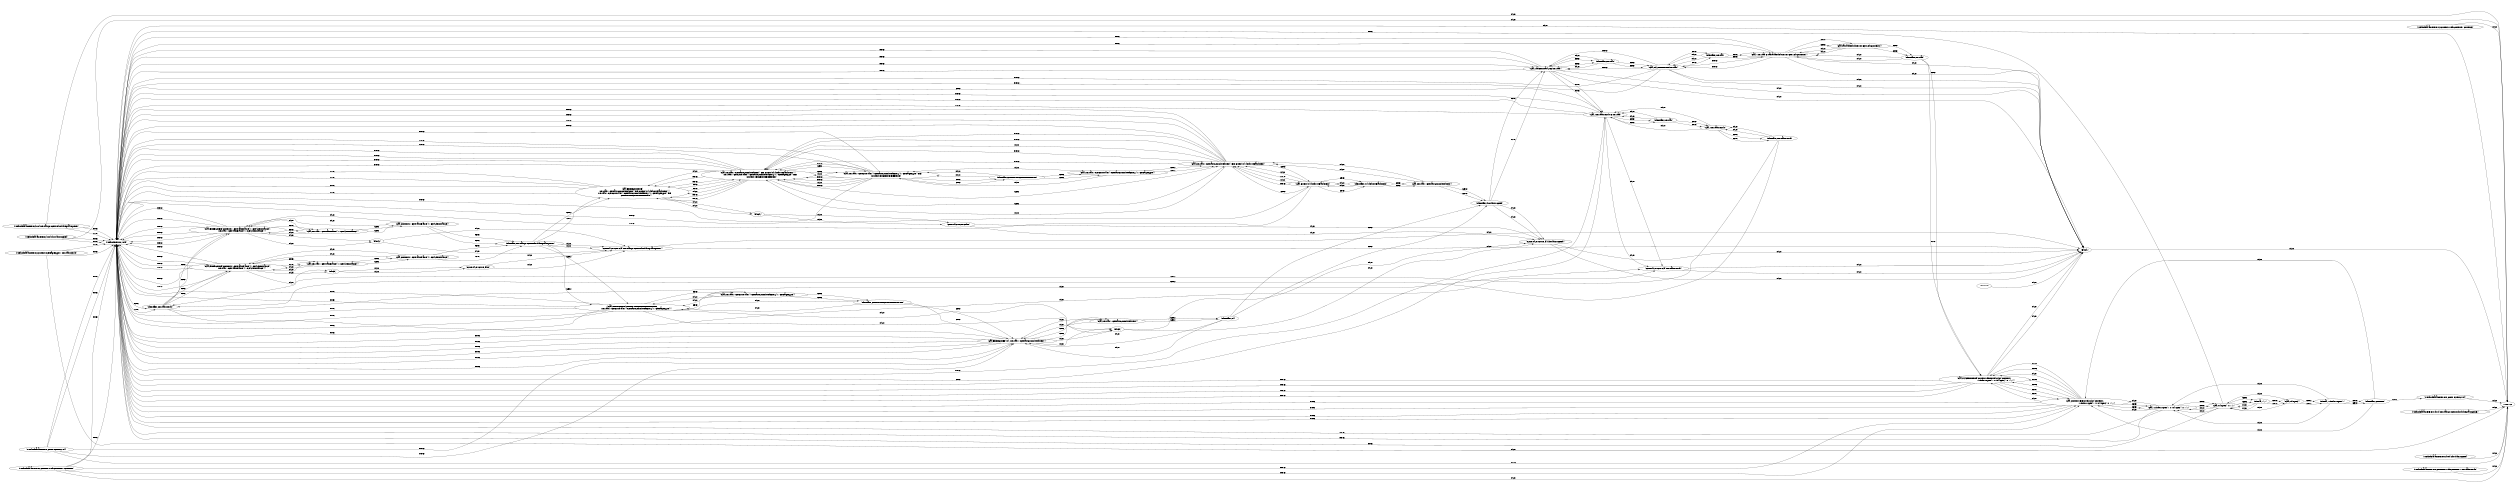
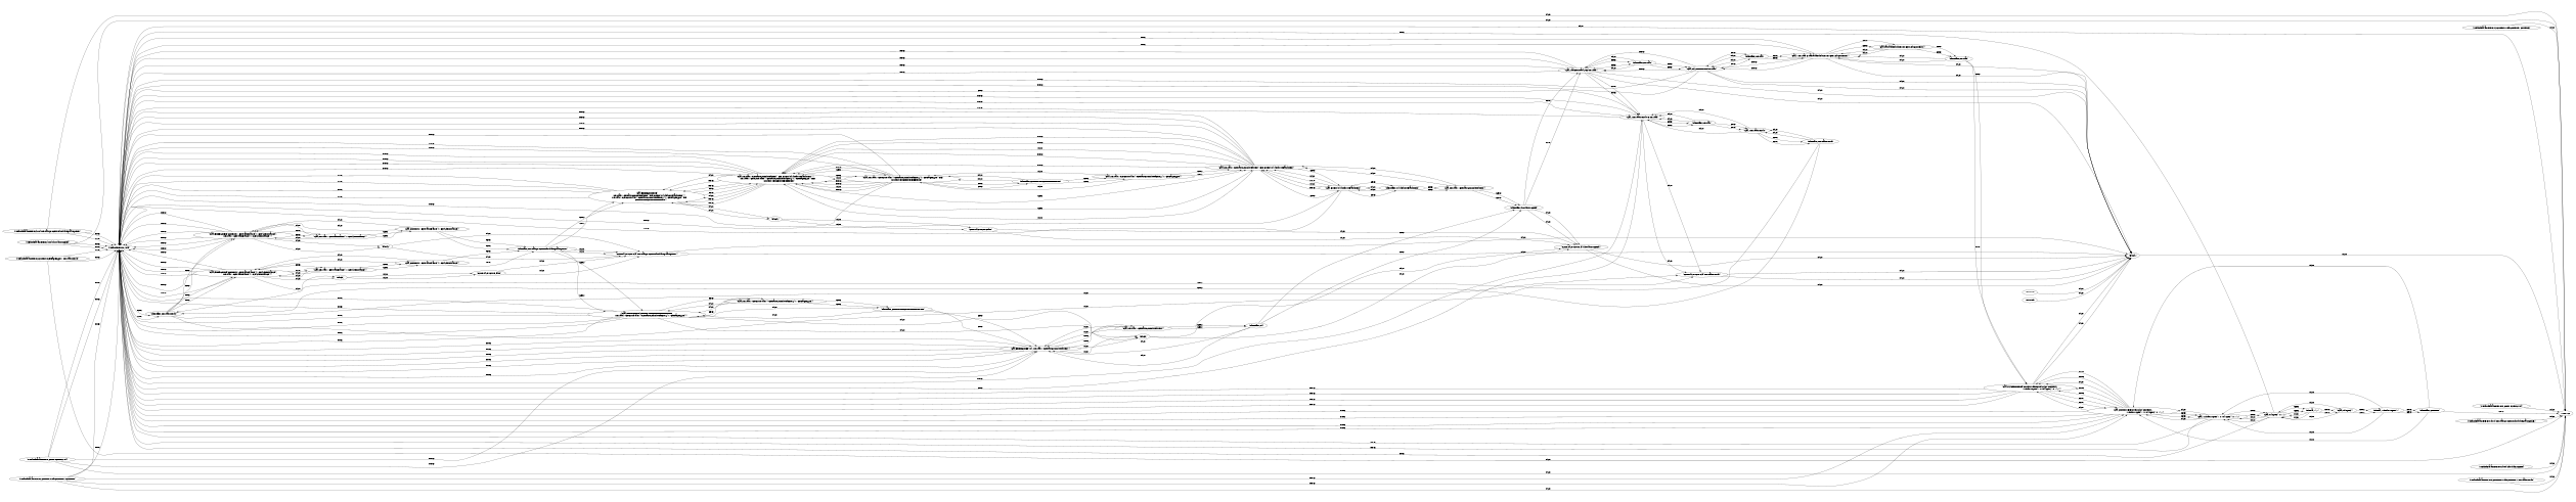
  digraph {
    rankdir=LR
    n1 [label="(MethodReturn,void)"]
    n2 [label="(Identifier,newtab_result)"]
    n3 [label="(Call,*newtab_result = newtab)"]
    1000102
    n5 [label="(Call,EXPECT_EQ(contents->GetMainFrame()->GetSiteInstance(),\n               newtab->GetMainFrame()->GetSiteInstance()))"]
    n6 [label="(Call,EXPECT_NE(contents->GetMainFrame()->GetSiteInstance(),\n              newtab->GetMainFrame()->GetSiteInstance()))"]
    n7 [label="(ControlStructure,if (newtab_result))"]
    n8 [label="(Identifier,newtab)"]
    n9 [label="(MethodParameterIn,content::WebContents* contents)"]
    n10 [label="(Call,content::ExecuteScript(contents,\n                                      \"window.open('\" + url.spec() + \"');\"))"]
    n11 [label="(Call,ASSERT_TRUE(content::ExecuteScript(contents,\n                                      \"window.open('\" + url.spec() + \"');\")))"]
    n12 [label="(Call,\"window.open('\" + url.spec() + \"');\")"]
    n13 [label="(MethodParameterOut,content::WebContents* contents)"]
    n14 [label="(Identifier,newtab)"]
    n15 [label="(Call,ASSERT_TRUE(newtab))"]
    n16 [label="(Call,* newtab = tab_added_observer.GetWebContents())"]
    n17 [label="(Call,WaitForLoadStop(newtab))"]
    n18 [label="(Block,)"]
    n19 [label="(Call,tab_added_observer.GetWebContents())"]
    n20 [label="(Identifier,newtab)"]
    n21 [label="(ControlStructure,if (should_succeed))"]
    n22 [label="(Block,)"]
    n23 [label="(Identifier,should_succeed)"]
    n24 [label="(Identifier,url)"]
    n25 [label="(Call,EXPECT_EQ(url, newtab->GetLastCommittedURL()))"]
    n26 [label="(Call,newtab->GetLastCommittedURL())"]
    n27 [label="(Identifier,content::PAGE_TYPE_NORMAL)"]
    n28 [label="(Call,EXPECT_EQ(content::PAGE_TYPE_NORMAL,\n              newtab->GetController().GetLastCommittedEntry()->GetPageType()))"]
    n29 [label="(Call,newtab->GetController().GetLastCommittedEntry()->GetPageType())"]
    n30 [label="(ControlStructure,else)"]
    n31 [label="(Block,)"]
    n32 [label="(MethodParameterIn,const GURL& url)"]
    n33 [label="(MethodParameterOut,const GURL& url)"]
    n34 [label="(Call,EXPECT_TRUE(\n        newtab->GetLastCommittedURL() == GURL(url::kAboutBlankURL) ||\n        newtab->GetController().GetLastCommittedEntry()->GetPageType() ==\n            content::PAGE_TYPE_ERROR))"]
    n35 [label="(Call,newtab->GetLastCommittedURL() == GURL(url::kAboutBlankURL) ||\n        newtab->GetController().GetLastCommittedEntry()->GetPageType() ==\n            content::PAGE_TYPE_ERROR)"]
    n36 [label="(Call,newtab->GetLastCommittedURL() == GURL(url::kAboutBlankURL))"]
    n37 [label="(Call,newtab->GetController().GetLastCommittedEntry()->GetPageType() ==\n            content::PAGE_TYPE_ERROR)"]
    n38 [label="(Call,GURL(url::kAboutBlankURL))"]
    n39 [label="(Identifier,url::kAboutBlankURL)"]
    n40 [label="(Call,newtab->GetLastCommittedURL())"]
    n41 [label="(Identifier,content::PAGE_TYPE_ERROR)"]
    n42 [label="(Call,newtab->GetController().GetLastCommittedEntry()->GetPageType())"]
    n43 [label="(ControlStructure,if (newtab_process_should_equal_opener))"]
    n44 [label="(Block,)"]
    n45 [label="(Identifier,newtab_process_should_equal_opener)"]
    n46 [label="(Call,contents->GetMainFrame()->GetSiteInstance())"]
    n47 [label="(Call,newtab->GetMainFrame()->GetSiteInstance())"]
    n48 [label="(ControlStructure,else)"]
    n49 [label="(Block,)"]
    n50 [label="(MethodParameterIn,bool newtab_process_should_equal_opener)"]
    n51 [label="(MethodParameterOut,bool newtab_process_should_equal_opener)"]
    n52 [label="(Call,contents->GetMainFrame()->GetSiteInstance())"]
    n53 [label="(Call,newtab->GetMainFrame()->GetSiteInstance())"]
    n54 [label="(Call,*newtab_result)"]
    n55 [label="(Identifier,newtab_result)"]
    n56 [label="(MethodParameterIn,bool should_succeed)"]
    n57 [label="(MethodParameterOut,bool should_succeed)"]
    n58 [label="(MethodParameterIn,content::GetPageType** newtab_result)"]
    n59 [label="(MethodParameterOut,content::WebContents** newtab_result)"]
    n60 [label="(Call,url.spec() + \"');\")"]
    n61 [label="(Identifier,contents)"]
    n62 [label="(Literal,\"');\")"]
    n63 [label="(Literal,\"window.open('\")"]
    n64 [label="(Call,url.spec())"]
    n65 [label="(Identifier,newtab)"]
+   1000109
    1000118
    n1 -> n2 [label="CFG: "]
    n1 -> n2 [label="CFG: "]
    n1 -> n3 [label="CFG: "]
    n1 -> n3 [label="CFG: "]
    n1 -> 1000102 [label="AST: "]
    n2 -> n5 [label="CFG: "]
    n2 -> n5 [label="CFG: "]
    n2 -> n6 [label="CFG: "]
    n2 -> n6 [label="CFG: "]
    n2 -> n7 [label="AST: "]
    n2 -> n7 [label="AST: "]
    n3 -> n1 [label="DDG: "]
    n3 -> n1 [label="DDG: "]
    n3 -> n1 [label="DDG: "]
    n3 -> n1 [label="DDG: "]
    n3 -> n7 [label="AST: "]
    n3 -> n7 [label="AST: "]
    n3 -> n8 [label="CFG: "]
    n3 -> n8 [label="CFG: "]
    n5 -> n1 [label="DDG: "]
    n5 -> n1 [label="DDG: "]
    n5 -> n1 [label="DDG: "]
    n5 -> n1 [label="DDG: "]
    n5 -> n1 [label="DDG: "]
    n5 -> n1 [label="DDG: "]
    n5 -> n44 [label="AST: "]
    n5 -> n44 [label="AST: "]
    n5 -> n47 [label="CFG: "]
    n5 -> n47 [label="CFG: "]
    n6 -> n1 [label="DDG: "]
    n6 -> n1 [label="DDG: "]
    n6 -> n1 [label="DDG: "]
    n6 -> n1 [label="DDG: "]
    n6 -> n1 [label="DDG: "]
    n6 -> n1 [label="DDG: "]
    n6 -> n49 [label="AST: "]
    n6 -> n49 [label="AST: "]
    n6 -> n53 [label="CFG: "]
    n6 -> n53 [label="CFG: "]
    n7 -> n18 [label="AST: "]
    n7 -> n18 [label="AST: "]
    n8 -> n3 [label="AST: "]
    n8 -> n3 [label="AST: "]
    n8 -> n54 [label="CFG: "]
    n8 -> n54 [label="CFG: "]
    n9 -> n1 [label="DDG: "]
    n9 -> n1 [label="DDG: "]
    n9 -> 1000102 [label="AST: "]
    n9 -> n10 [label="DDG: "]
    n9 -> n10 [label="DDG: "]
    n10 -> n1 [label="DDG: "]
    n10 -> n1 [label="DDG: "]
    n10 -> n1 [label="DDG: "]
    n10 -> n1 [label="DDG: "]
    n10 -> n11 [label="AST: "]
    n10 -> n11 [label="DDG: "]
    n10 -> n11 [label="DDG: "]
    n10 -> n11 [label="AST: "]
    n10 -> n11 [label="DDG: "]
    n10 -> n11 [label="DDG: "]
    n10 -> n12 [label="CFG: "]
    n10 -> n12 [label="CFG: "]
    n11 -> n1 [label="DDG: "]
    n11 -> n1 [label="DDG: "]
    n11 -> n1 [label="DDG: "]
    n11 -> n1 [label="DDG: "]
    n11 -> n10 [label="CFG: "]
    n11 -> n10 [label="CFG: "]
    n11 -> n18 [label="AST: "]
    n11 -> n18 [label="AST: "]
    n12 -> n1 [label="DDG: "]
    n12 -> n1 [label="DDG: "]
    n12 -> n10 [label="AST: "]
    n12 -> n10 [label="AST: "]
    n12 -> n60 [label="CFG: "]
    n12 -> n60 [label="CFG: "]
    n13 -> 1000102 [label="AST: "]
    n14 -> n15 [label="AST: "]
    n14 -> n15 [label="AST: "]
    n14 -> n16 [label="CFG: "]
    n14 -> n16 [label="CFG: "]
    n15 -> n1 [label="DDG: "]
    n15 -> n1 [label="DDG: "]
    n15 -> n14 [label="CFG: "]
    n15 -> n14 [label="CFG: "]
    n15 -> n17 [label="DDG: "]
    n15 -> n17 [label="DDG: "]
    n15 -> n18 [label="AST: "]
    n15 -> n18 [label="AST: "]
    n16 -> n1 [label="DDG: "]
    n16 -> n1 [label="DDG: "]
    n16 -> n15 [label="DDG: "]
    n16 -> n15 [label="DDG: "]
    n16 -> n18 [label="AST: "]
    n16 -> n18 [label="AST: "]
    n16 -> n19 [label="CFG: "]
    n16 -> n19 [label="CFG: "]
    n17 -> n1 [label="DDG: "]
    n17 -> n1 [label="DDG: "]
    n17 -> n1 [label="DDG: "]
    n17 -> n1 [label="DDG: "]
    n17 -> n3 [label="DDG: "]
    n17 -> n3 [label="DDG: "]
    n17 -> n18 [label="AST: "]
    n17 -> n18 [label="AST: "]
    n17 -> n20 [label="CFG: "]
    n17 -> n20 [label="CFG: "]
    n18 -> 1000102 [label="AST: "]
    n19 -> n16 [label="AST: "]
    n19 -> n16 [label="AST: "]
    n19 -> n65 [label="CFG: "]
    n19 -> n65 [label="CFG: "]
    n20 -> n15 [label="CFG: "]
    n20 -> n15 [label="CFG: "]
    n20 -> n17 [label="AST: "]
    n20 -> n17 [label="AST: "]
    n21 -> n18 [label="AST: "]
    n21 -> n18 [label="AST: "]
    n22 -> n21 [label="AST: "]
    n22 -> n21 [label="AST: "]
    n23 -> n17 [label="CFG: "]
    n23 -> n17 [label="CFG: "]
    n23 -> n21 [label="AST: "]
    n23 -> n21 [label="AST: "]
    n24 -> n23 [label="CFG: "]
    n24 -> n23 [label="CFG: "]
    n24 -> n25 [label="AST: "]
    n24 -> n25 [label="AST: "]
    n25 -> n1 [label="DDG: "]
    n25 -> n1 [label="DDG: "]
    n25 -> n1 [label="DDG: "]
    n25 -> n1 [label="DDG: "]
    n25 -> n1 [label="DDG: "]
    n25 -> n1 [label="DDG: "]
    n25 -> n22 [label="AST: "]
    n25 -> n22 [label="AST: "]
    n25 -> n26 [label="CFG: "]
    n25 -> n26 [label="CFG: "]
    n26 -> n24 [label="CFG: "]
    n26 -> n24 [label="CFG: "]
    n26 -> n25 [label="AST: "]
    n26 -> n25 [label="AST: "]
    n27 -> n25 [label="CFG: "]
    n27 -> n25 [label="CFG: "]
    n27 -> n28 [label="AST: "]
    n27 -> n28 [label="AST: "]
    n28 -> n1 [label="DDG: "]
    n28 -> n1 [label="DDG: "]
    n28 -> n1 [label="DDG: "]
    n28 -> n1 [label="DDG: "]
    n28 -> n1 [label="DDG: "]
    n28 -> n1 [label="DDG: "]
    n28 -> n22 [label="AST: "]
    n28 -> n22 [label="AST: "]
    n28 -> n29 [label="CFG: "]
    n28 -> n29 [label="CFG: "]
    n29 -> n27 [label="CFG: "]
    n29 -> n27 [label="CFG: "]
    n29 -> n28 [label="AST: "]
    n29 -> n28 [label="AST: "]
    n30 -> n21 [label="AST: "]
    n30 -> n21 [label="AST: "]
    n31 -> n30 [label="AST: "]
    n31 -> n30 [label="AST: "]
    n32 -> n1 [label="DDG: "]
    n32 -> n1 [label="DDG: "]
-   n32 -> 1000102 [label="DDG: "]
+   n32 -> 1000102 [label="AST: "]
    n32 -> n25 [label="DDG: "]
    n32 -> n25 [label="DDG: "]
    n33 -> 1000102 [label="AST: "]
    n34 -> n1 [label="DDG: "]
    n34 -> n1 [label="DDG: "]
    n34 -> n1 [label="DDG: "]
    n34 -> n1 [label="DDG: "]
    n34 -> n31 [label="AST: "]
    n34 -> n31 [label="AST: "]
    n34 -> n35 [label="CFG: "]
    n34 -> n35 [label="CFG: "]
    n35 -> n1 [label="DDG: "]
    n35 -> n1 [label="DDG: "]
    n35 -> n1 [label="DDG: "]
    n35 -> n1 [label="DDG: "]
    n35 -> n34 [label="AST: "]
    n35 -> n34 [label="DDG: "]
    n35 -> n34 [label="DDG: "]
    n35 -> n34 [label="AST: "]
    n35 -> n34 [label="DDG: "]
    n35 -> n34 [label="DDG: "]
    n35 -> n36 [label="CFG: "]
    n35 -> n36 [label="CFG: "]
    n35 -> n37 [label="CFG: "]
    n35 -> n37 [label="CFG: "]
    n36 -> n1 [label="DDG: "]
    n36 -> n1 [label="DDG: "]
    n36 -> n1 [label="DDG: "]
    n36 -> n1 [label="DDG: "]
    n36 -> n35 [label="AST: "]
    n36 -> n35 [label="DDG: "]
    n36 -> n35 [label="DDG: "]
    n36 -> n35 [label="AST: "]
    n36 -> n35 [label="DDG: "]
    n36 -> n35 [label="DDG: "]
    n36 -> n38 [label="CFG: "]
    n36 -> n38 [label="CFG: "]
    n37 -> n1 [label="DDG: "]
    n37 -> n1 [label="DDG: "]
    n37 -> n1 [label="DDG: "]
    n37 -> n1 [label="DDG: "]
    n37 -> n35 [label="AST: "]
    n37 -> n35 [label="DDG: "]
    n37 -> n35 [label="DDG: "]
    n37 -> n35 [label="AST: "]
    n37 -> n35 [label="DDG: "]
    n37 -> n35 [label="DDG: "]
    n37 -> n41 [label="CFG: "]
    n37 -> n41 [label="CFG: "]
    n38 -> n1 [label="DDG: "]
    n38 -> n1 [label="DDG: "]
    n38 -> n36 [label="AST: "]
    n38 -> n36 [label="DDG: "]
    n38 -> n36 [label="AST: "]
    n38 -> n36 [label="DDG: "]
    n38 -> n39 [label="CFG: "]
    n38 -> n39 [label="CFG: "]
    n39 -> n38 [label="AST: "]
    n39 -> n38 [label="AST: "]
    n39 -> n40 [label="CFG: "]
    n39 -> n40 [label="CFG: "]
    n40 -> n23 [label="CFG: "]
    n40 -> n23 [label="CFG: "]
    n40 -> n36 [label="AST: "]
    n40 -> n36 [label="AST: "]
    n41 -> n37 [label="AST: "]
    n41 -> n37 [label="AST: "]
    n41 -> n42 [label="CFG: "]
    n41 -> n42 [label="CFG: "]
    n42 -> n36 [label="CFG: "]
    n42 -> n36 [label="CFG: "]
    n42 -> n37 [label="AST: "]
    n42 -> n37 [label="AST: "]
    n43 -> n18 [label="AST: "]
    n43 -> n18 [label="AST: "]
    n44 -> n43 [label="AST: "]
    n44 -> n43 [label="AST: "]
    n45 -> n28 [label="CFG: "]
    n45 -> n28 [label="CFG: "]
    n45 -> n34 [label="CFG: "]
    n45 -> n34 [label="CFG: "]
    n45 -> n43 [label="AST: "]
    n45 -> n43 [label="AST: "]
    n46 -> n5 [label="AST: "]
    n46 -> n5 [label="AST: "]
    n46 -> n45 [label="CFG: "]
    n46 -> n45 [label="CFG: "]
    n47 -> n5 [label="AST: "]
    n47 -> n5 [label="AST: "]
    n47 -> n46 [label="CFG: "]
    n47 -> n46 [label="CFG: "]
    n48 -> n43 [label="AST: "]
    n48 -> n43 [label="AST: "]
    n49 -> n48 [label="AST: "]
    n49 -> n48 [label="AST: "]
    n50 -> n1 [label="DDG: "]
    n50 -> n1 [label="DDG: "]
    n50 -> 1000102 [label="AST: "]
    n51 -> 1000102 [label="AST: "]
    n52 -> n6 [label="AST: "]
    n52 -> n6 [label="AST: "]
    n52 -> n45 [label="CFG: "]
    n52 -> n45 [label="CFG: "]
    n53 -> n6 [label="AST: "]
    n53 -> n6 [label="AST: "]
    n53 -> n52 [label="CFG: "]
    n53 -> n52 [label="CFG: "]
    n54 -> n3 [label="AST: "]
    n54 -> n3 [label="AST: "]
    n54 -> n55 [label="CFG: "]
    n54 -> n55 [label="CFG: "]
    n55 -> n2 [label="CFG: "]
    n55 -> n2 [label="CFG: "]
    n55 -> n54 [label="AST: "]
    n55 -> n54 [label="AST: "]
    n56 -> n1 [label="DDG: "]
    n56 -> n1 [label="DDG: "]
    n56 -> 1000102 [label="AST: "]
    n57 -> 1000102 [label="AST: "]
    n58 -> n1 [label="DDG: "]
    n58 -> n1 [label="DDG: "]
    n58 -> 1000102 [label="AST: "]
    n59 -> 1000102 [label="AST: "]
    n60 -> n1 [label="DDG: "]
    n60 -> n1 [label="DDG: "]
    n60 -> n12 [label="AST: "]
    n60 -> n12 [label="AST: "]
    n60 -> n62 [label="CFG: "]
    n60 -> n62 [label="CFG: "]
-   n61 -> n33 [label="CFG: "]
+   n61 -> 1000102 [label="CFG: "]
    n61 -> n10 [label="AST: "]
    n61 -> n10 [label="AST: "]
    n62 -> n60 [label="AST: "]
    n62 -> n60 [label="AST: "]
    n62 -> n64 [label="CFG: "]
    n62 -> n64 [label="CFG: "]
    n63 -> n12 [label="AST: "]
    n63 -> n12 [label="AST: "]
    n63 -> n61 [label="CFG: "]
    n63 -> n61 [label="CFG: "]
    n64 -> n60 [label="AST: "]
    n64 -> n60 [label="AST: "]
    n64 -> n63 [label="CFG: "]
    n64 -> n63 [label="CFG: "]
    n65 -> n11 [label="CFG: "]
    n65 -> n11 [label="CFG: "]
    n65 -> n16 [label="AST: "]
    n65 -> n16 [label="AST: "]
+   1000109 -> n18 [label="AST: "]
    1000118 -> n18 [label="AST: "]
  }
